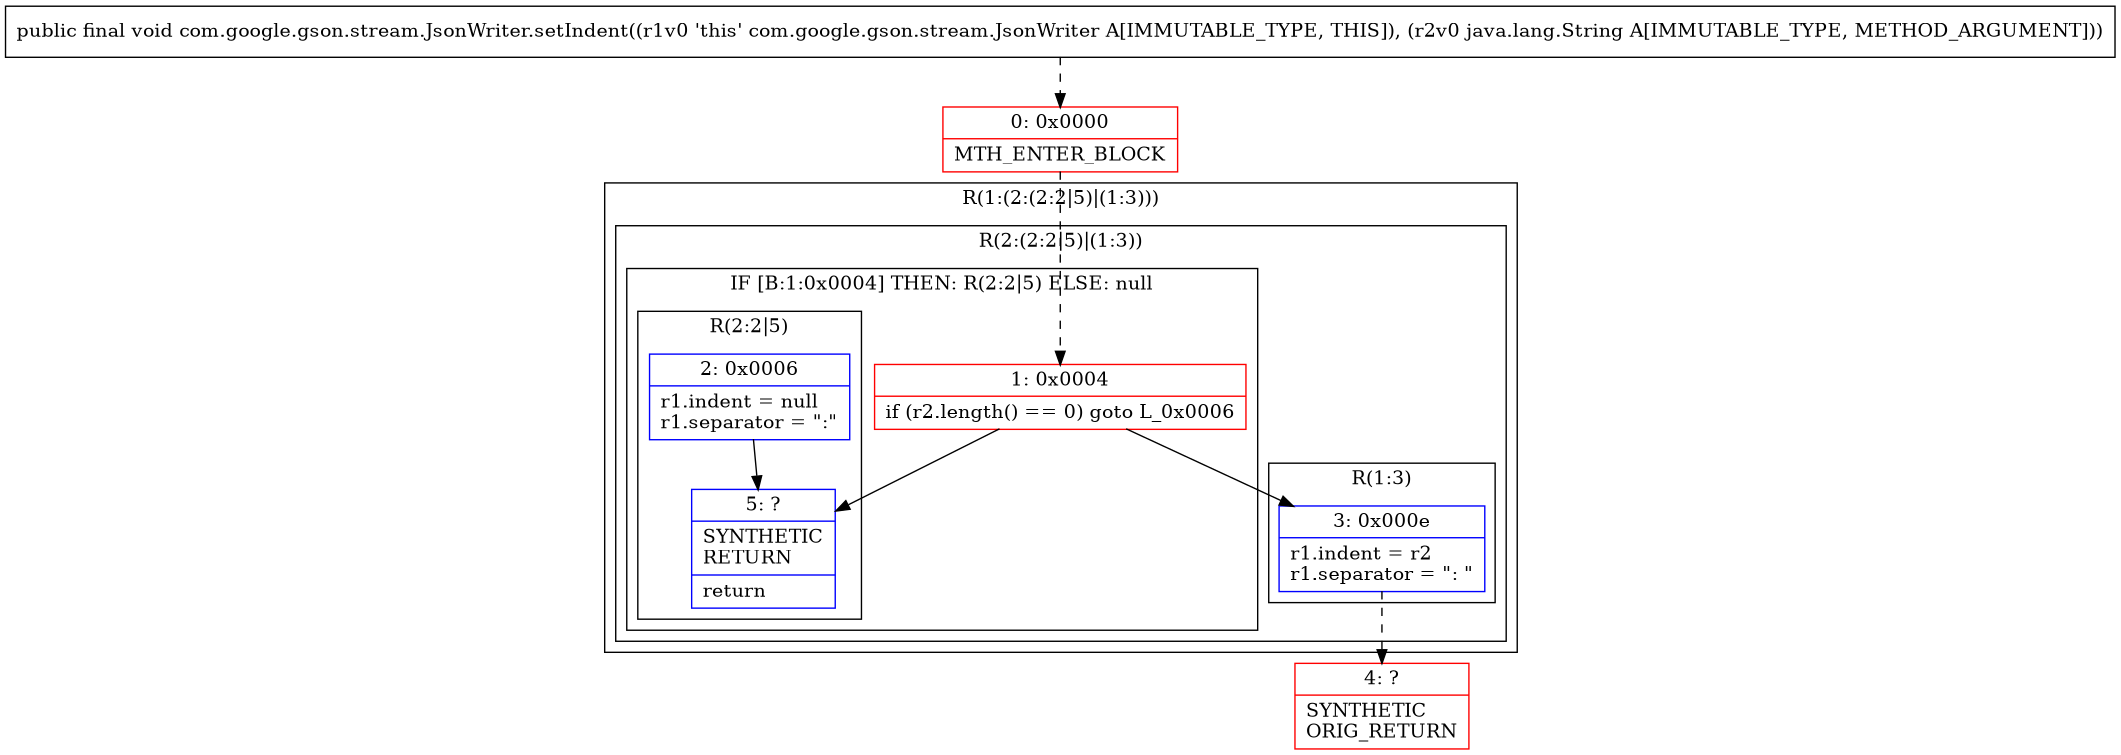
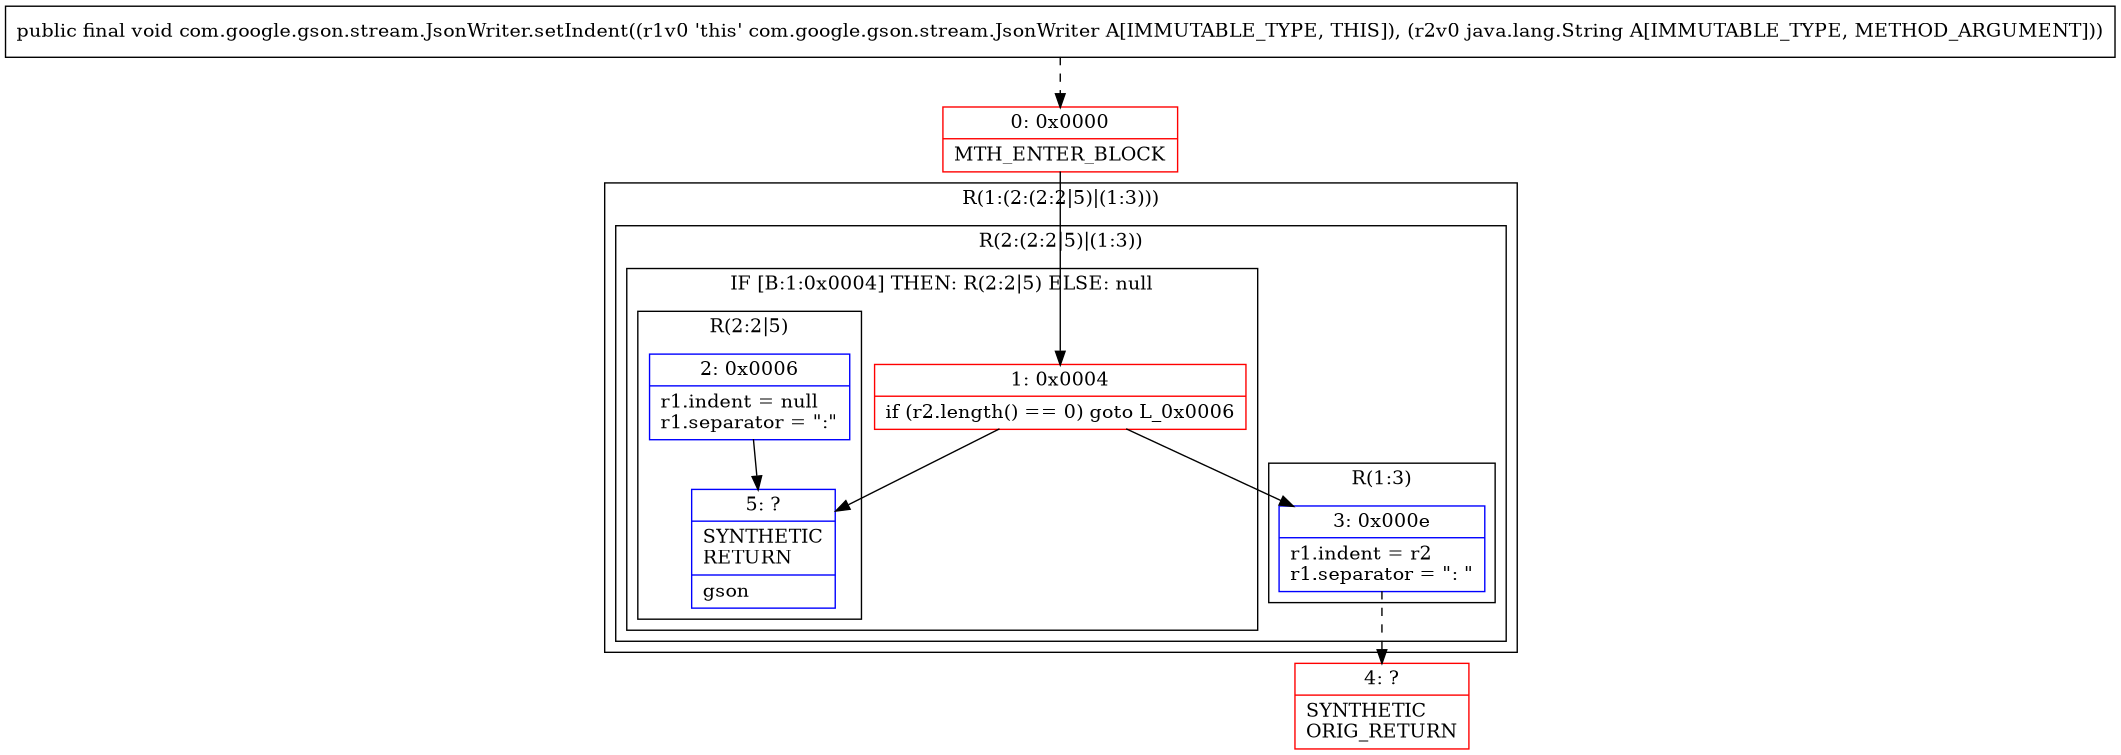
  digraph {
    node [color=blue shape=record]
    edge [style=solid]
    n1 [label="{2\:\ 0x0006|r1.indent = null\lr1.separator = \":\"\l}"]
-   n2 [label="{5\:\ ?|SYNTHETIC\lRETURN\l|return\l}"]
+   n2 [label="{5\:\ ?|SYNTHETIC\lRETURN\l|gson\l}"]
    n3 [color=red label="{1\:\ 0x0004|if (r2.length() == 0) goto L_0x0006\l}"]
    n4 [label="{3\:\ 0x000e|r1.indent = r2\lr1.separator = \": \"\l}"]
    n5 [color=red label="{4\:\ ?|SYNTHETIC\lORIG_RETURN\l}"]
    n6 [color=red label="{0\:\ 0x0000|MTH_ENTER_BLOCK\l}"]
    n7 [label="{public final void com.google.gson.stream.JsonWriter.setIndent((r1v0 'this' com.google.gson.stream.JsonWriter A[IMMUTABLE_TYPE, THIS]), (r2v0 java.lang.String A[IMMUTABLE_TYPE, METHOD_ARGUMENT])) }" color=""]
    subgraph cluster_1 {
      label="R(1:(2:(2:2|5)|(1:3)))"
      subgraph cluster_2 {
        label="R(2:(2:2|5)|(1:3))"
        subgraph cluster_3 {
          label="IF [B:1:0x0004] THEN: R(2:2|5) ELSE: null"
          n3
          subgraph cluster_4 {
            label="R(2:2|5)"
            n1
            n2
          }
        }
        subgraph cluster_5 {
          label="R(1:3)"
          n4
        }
      }
    }
    n1 -> n2
    n3 -> n2
    n3 -> n4
    n4 -> n5 [style=dashed]
-   n6 -> n3 [style=dashed]
+   n6 -> n3
    n7 -> n6 [style=dashed]
  }
